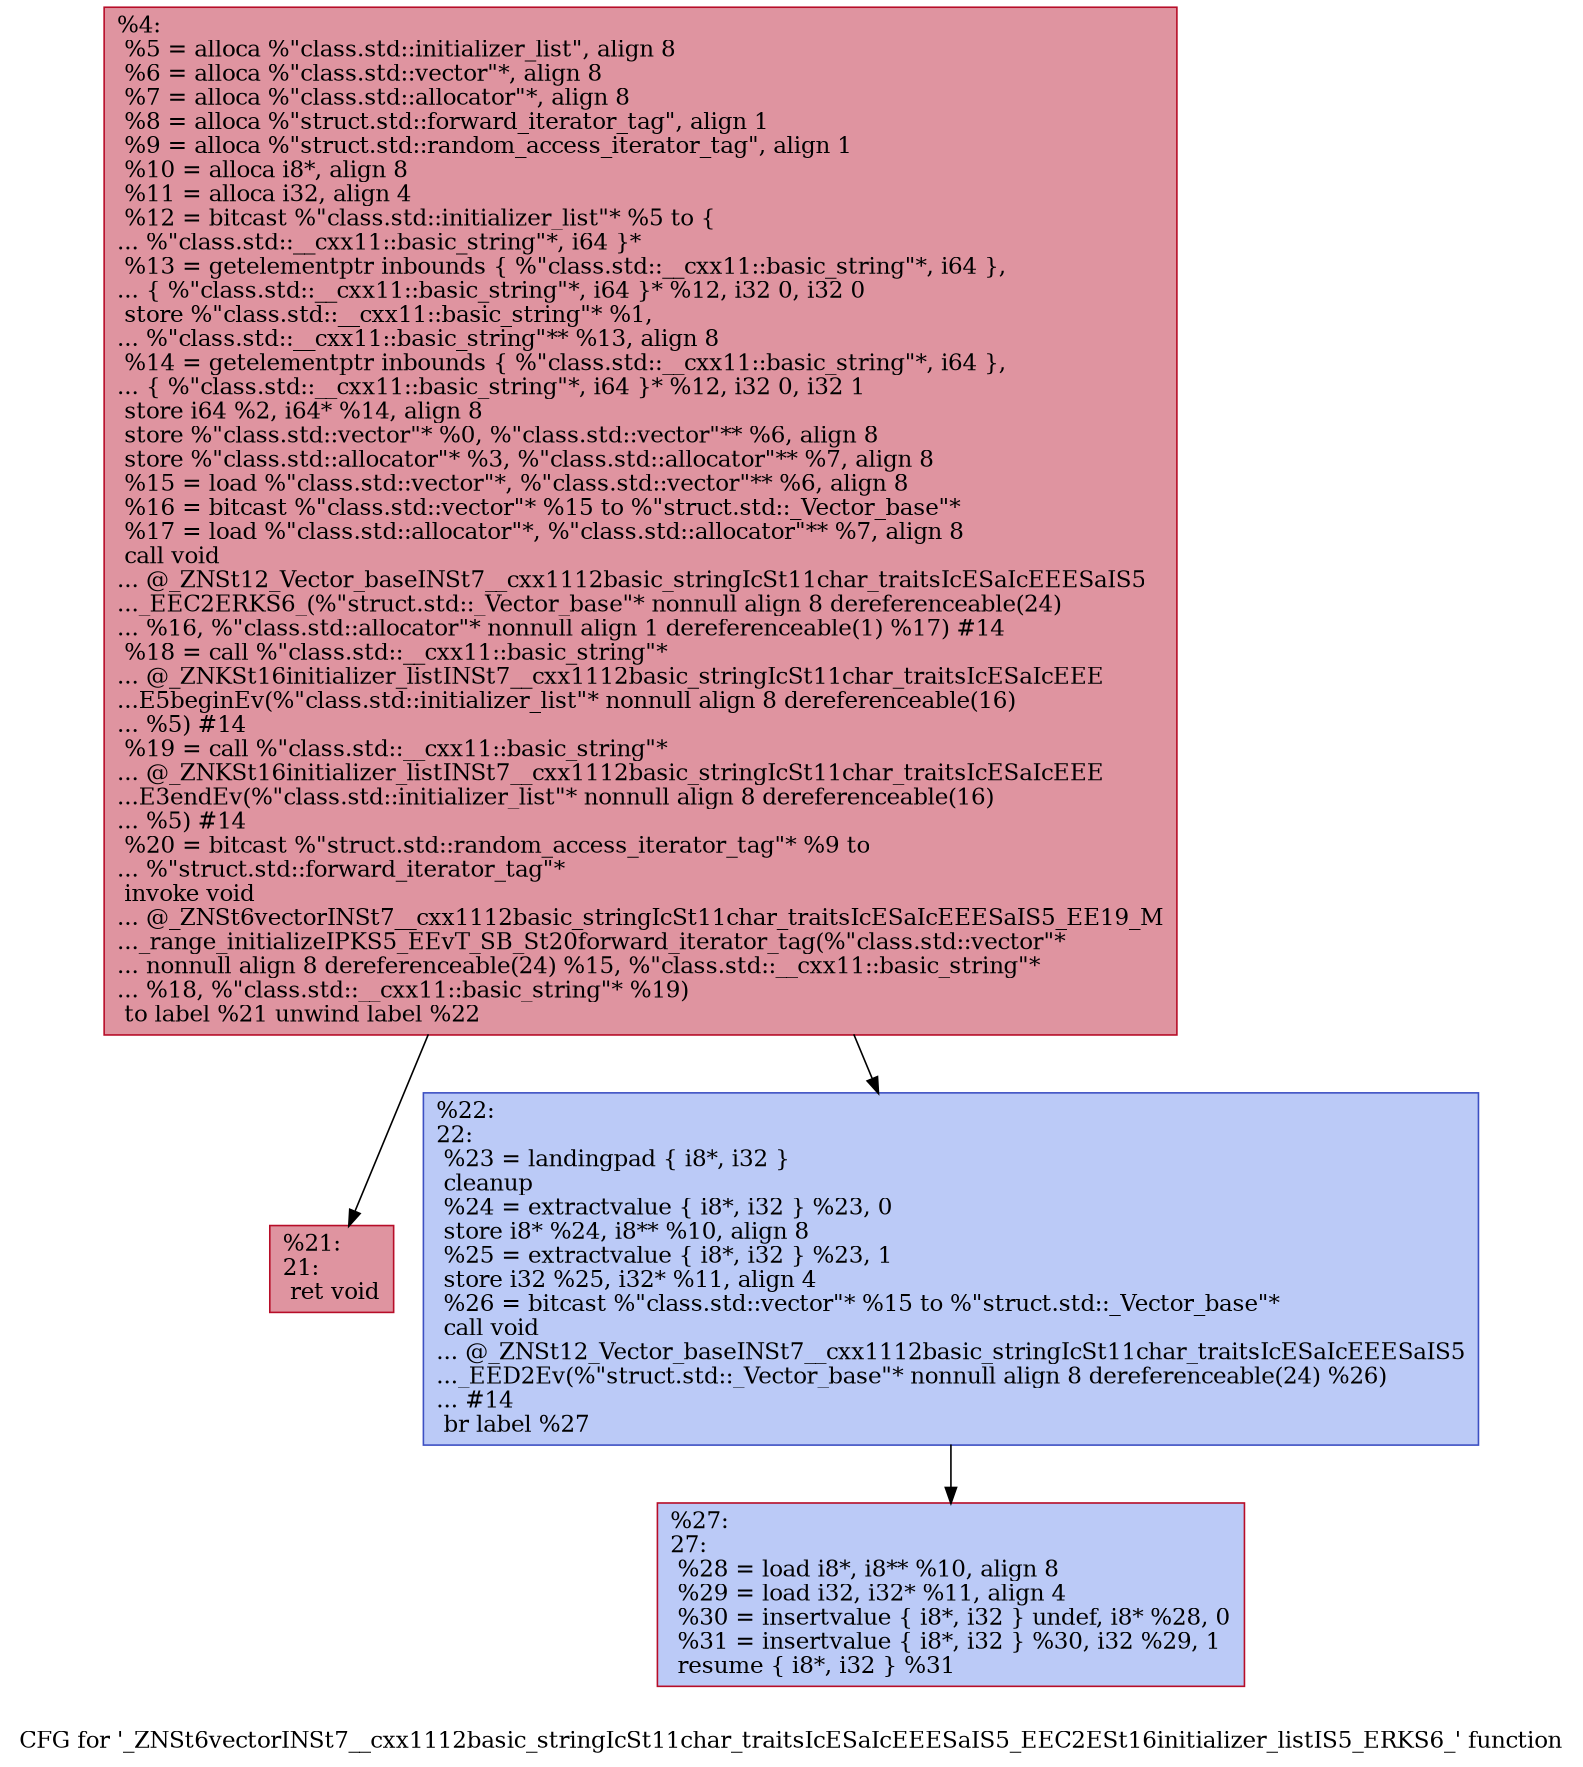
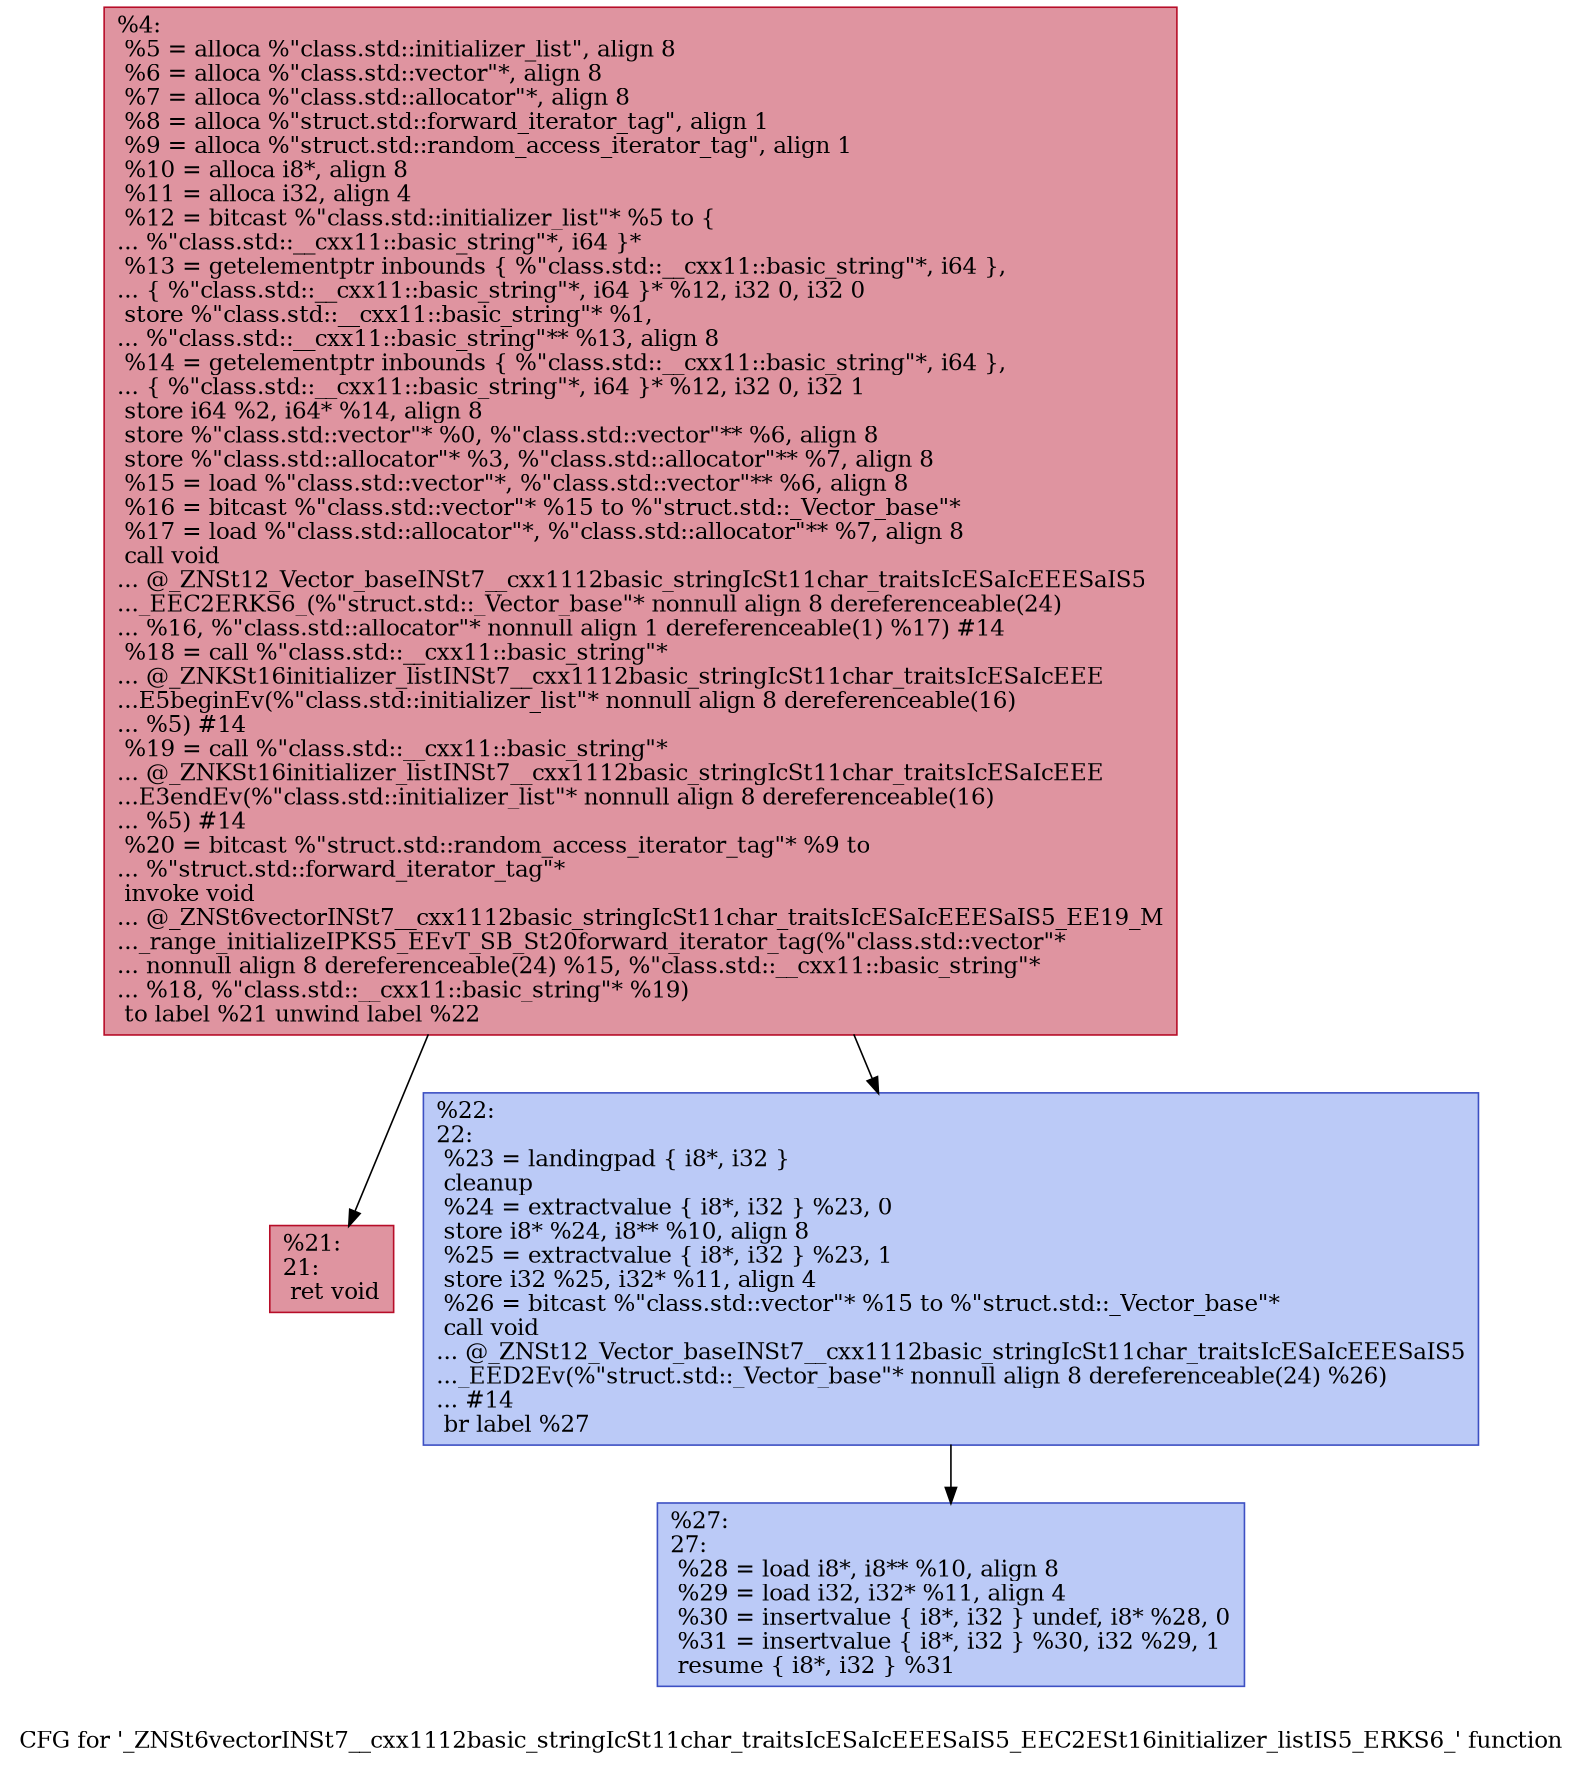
  digraph {
    label="CFG for '_ZNSt6vectorINSt7__cxx1112basic_stringIcSt11char_traitsIcESaIcEEESaIS5_EEC2ESt16initializer_listIS5_ERKS6_' function"
    node [color="#b70d28ff" fillcolor="#b70d2870" shape=record style=filled]
    n1 [label="{%4:\l  %5 = alloca %\"class.std::initializer_list\", align 8\l  %6 = alloca %\"class.std::vector\"*, align 8\l  %7 = alloca %\"class.std::allocator\"*, align 8\l  %8 = alloca %\"struct.std::forward_iterator_tag\", align 1\l  %9 = alloca %\"struct.std::random_access_iterator_tag\", align 1\l  %10 = alloca i8*, align 8\l  %11 = alloca i32, align 4\l  %12 = bitcast %\"class.std::initializer_list\"* %5 to \{\l... %\"class.std::__cxx11::basic_string\"*, i64 \}*\l  %13 = getelementptr inbounds \{ %\"class.std::__cxx11::basic_string\"*, i64 \},\l... \{ %\"class.std::__cxx11::basic_string\"*, i64 \}* %12, i32 0, i32 0\l  store %\"class.std::__cxx11::basic_string\"* %1,\l... %\"class.std::__cxx11::basic_string\"** %13, align 8\l  %14 = getelementptr inbounds \{ %\"class.std::__cxx11::basic_string\"*, i64 \},\l... \{ %\"class.std::__cxx11::basic_string\"*, i64 \}* %12, i32 0, i32 1\l  store i64 %2, i64* %14, align 8\l  store %\"class.std::vector\"* %0, %\"class.std::vector\"** %6, align 8\l  store %\"class.std::allocator\"* %3, %\"class.std::allocator\"** %7, align 8\l  %15 = load %\"class.std::vector\"*, %\"class.std::vector\"** %6, align 8\l  %16 = bitcast %\"class.std::vector\"* %15 to %\"struct.std::_Vector_base\"*\l  %17 = load %\"class.std::allocator\"*, %\"class.std::allocator\"** %7, align 8\l  call void\l... @_ZNSt12_Vector_baseINSt7__cxx1112basic_stringIcSt11char_traitsIcESaIcEEESaIS5\l..._EEC2ERKS6_(%\"struct.std::_Vector_base\"* nonnull align 8 dereferenceable(24)\l... %16, %\"class.std::allocator\"* nonnull align 1 dereferenceable(1) %17) #14\l  %18 = call %\"class.std::__cxx11::basic_string\"*\l... @_ZNKSt16initializer_listINSt7__cxx1112basic_stringIcSt11char_traitsIcESaIcEEE\l...E5beginEv(%\"class.std::initializer_list\"* nonnull align 8 dereferenceable(16)\l... %5) #14\l  %19 = call %\"class.std::__cxx11::basic_string\"*\l... @_ZNKSt16initializer_listINSt7__cxx1112basic_stringIcSt11char_traitsIcESaIcEEE\l...E3endEv(%\"class.std::initializer_list\"* nonnull align 8 dereferenceable(16)\l... %5) #14\l  %20 = bitcast %\"struct.std::random_access_iterator_tag\"* %9 to\l... %\"struct.std::forward_iterator_tag\"*\l  invoke void\l... @_ZNSt6vectorINSt7__cxx1112basic_stringIcSt11char_traitsIcESaIcEEESaIS5_EE19_M\l..._range_initializeIPKS5_EEvT_SB_St20forward_iterator_tag(%\"class.std::vector\"*\l... nonnull align 8 dereferenceable(24) %15, %\"class.std::__cxx11::basic_string\"*\l... %18, %\"class.std::__cxx11::basic_string\"* %19)\l          to label %21 unwind label %22\l}"]
    n2 [label="{%21:\l21:                                               \l  ret void\l}"]
    n3 [color="#3d50c3ff" fillcolor="#6687ed70" label="{%22:\l22:                                               \l  %23 = landingpad \{ i8*, i32 \}\l          cleanup\l  %24 = extractvalue \{ i8*, i32 \} %23, 0\l  store i8* %24, i8** %10, align 8\l  %25 = extractvalue \{ i8*, i32 \} %23, 1\l  store i32 %25, i32* %11, align 4\l  %26 = bitcast %\"class.std::vector\"* %15 to %\"struct.std::_Vector_base\"*\l  call void\l... @_ZNSt12_Vector_baseINSt7__cxx1112basic_stringIcSt11char_traitsIcESaIcEEESaIS5\l..._EED2Ev(%\"struct.std::_Vector_base\"* nonnull align 8 dereferenceable(24) %26)\l... #14\l  br label %27\l}"]
-   n4 [fillcolor="#6687ed70" label="{%27:\l27:                                               \l  %28 = load i8*, i8** %10, align 8\l  %29 = load i32, i32* %11, align 4\l  %30 = insertvalue \{ i8*, i32 \} undef, i8* %28, 0\l  %31 = insertvalue \{ i8*, i32 \} %30, i32 %29, 1\l  resume \{ i8*, i32 \} %31\l}"]
+   n4 [color="#3d50c3ff" fillcolor="#6687ed70" label="{%27:\l27:                                               \l  %28 = load i8*, i8** %10, align 8\l  %29 = load i32, i32* %11, align 4\l  %30 = insertvalue \{ i8*, i32 \} undef, i8* %28, 0\l  %31 = insertvalue \{ i8*, i32 \} %30, i32 %29, 1\l  resume \{ i8*, i32 \} %31\l}"]
    n1 -> n2
    n1 -> n3
    n3 -> n4
  }
